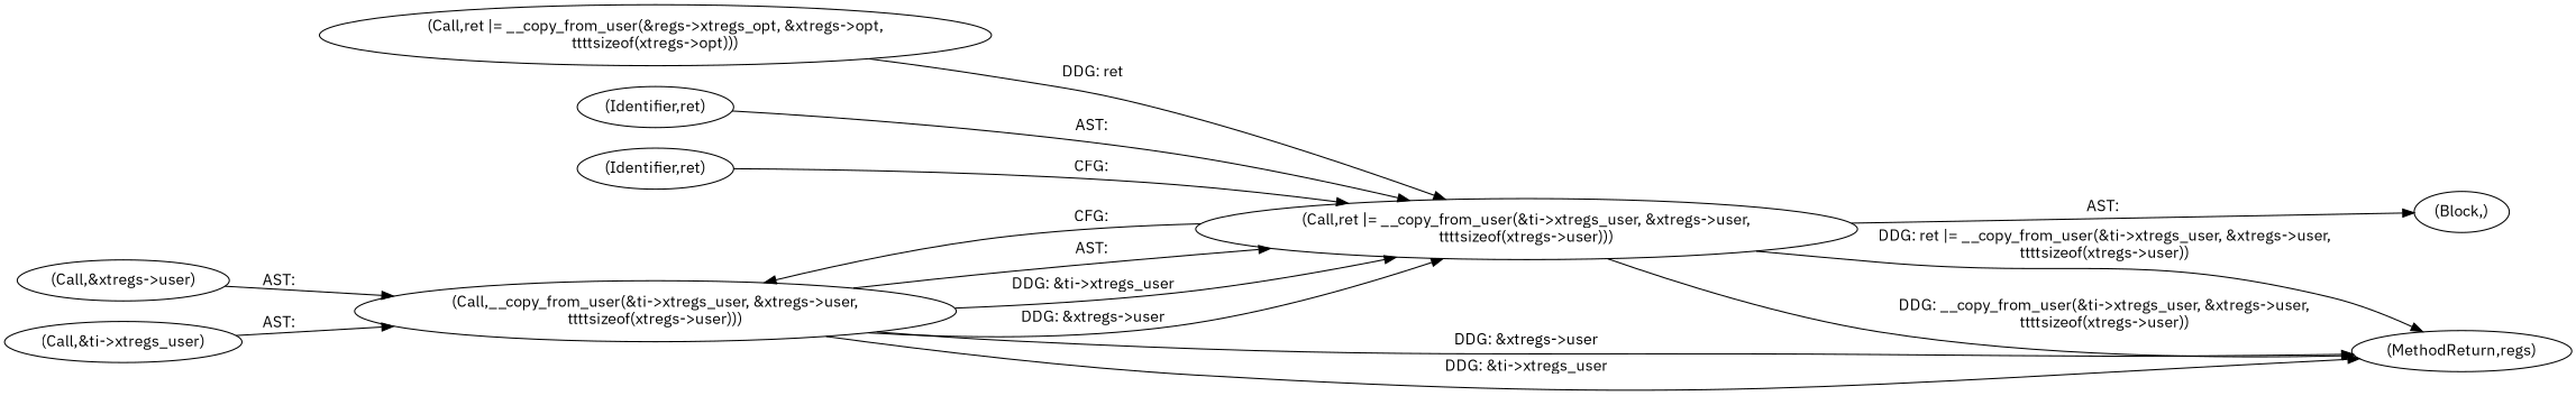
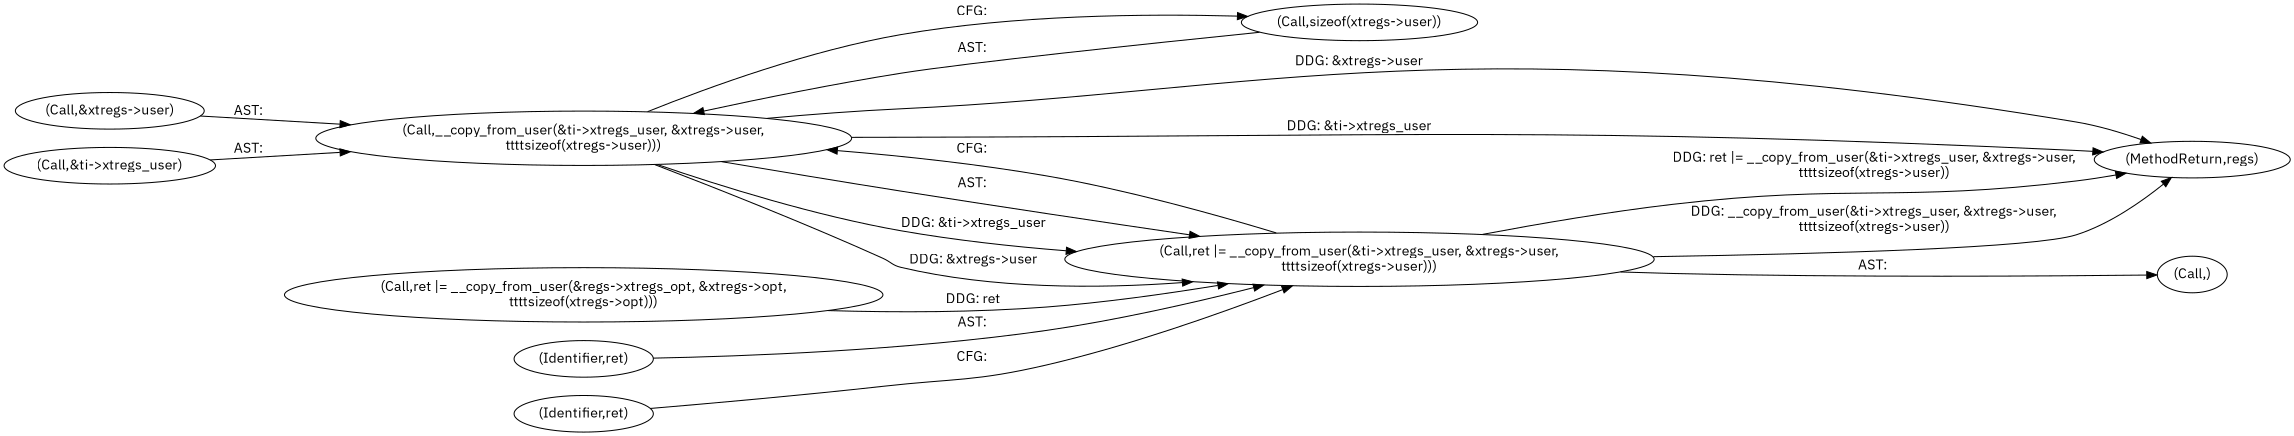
  digraph {
    fontname="IBM Plex Sans"
    rankdir=LR
    node [fontname="IBM Plex Sans"]
    edge [fontname="IBM Plex Sans"]
    n1 [label="(Call,__copy_from_user(&ti->xtregs_user, &xtregs->user,\n\t\t\t\tsizeof(xtregs->user)))"]
    n2 [label="(Call,ret |= __copy_from_user(&ti->xtregs_user, &xtregs->user,\n\t\t\t\tsizeof(xtregs->user)))"]
    n3 [label="(MethodReturn,regs)"]
-   n5 [label="(Block,)"]
+   n4 [label="(Call,sizeof(xtregs->user))"]
+   n5 [label="(Call,)"]
    n6 [label="(Call,ret |= __copy_from_user(&regs->xtregs_opt, &xtregs->opt,\n\t\t\t\tsizeof(xtregs->opt)))"]
    n7 [label="(Call,&xtregs->user)"]
    n8 [label="(Identifier,ret)"]
    n9 [label="(Identifier,ret)"]
    n10 [label="(Call,&ti->xtregs_user)"]
    n1 -> n2 [label="AST: "]
    n1 -> n2 [label="DDG: &ti->xtregs_user"]
    n1 -> n2 [label="DDG: &xtregs->user"]
    n1 -> n3 [label="DDG: &xtregs->user"]
    n1 -> n3 [label="DDG: &ti->xtregs_user"]
+   n1 -> n4 [label="CFG: "]
    n2 -> n1 [label="CFG: "]
    n2 -> n3 [label="DDG: __copy_from_user(&ti->xtregs_user, &xtregs->user,\n\t\t\t\tsizeof(xtregs->user))"]
    n2 -> n3 [label="DDG: ret |= __copy_from_user(&ti->xtregs_user, &xtregs->user,\n\t\t\t\tsizeof(xtregs->user))"]
    n2 -> n5 [label="AST: "]
+   n4 -> n1 [label="AST: "]
    n6 -> n2 [label="DDG: ret"]
    n7 -> n1 [label="AST: "]
    n8 -> n2 [label="AST: "]
    n9 -> n2 [label="CFG: "]
    n10 -> n1 [label="AST: "]
  }
